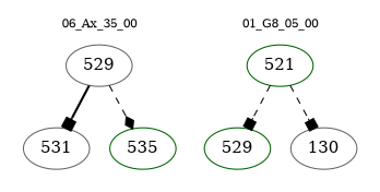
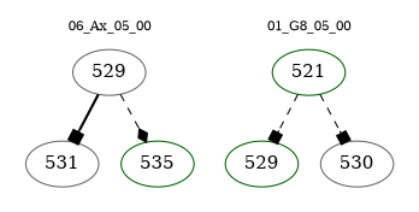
  digraph {
    node [color=gray40]
    edge [arrowhead=box color=black style=dashed]
    n1 [label=529]
    n2 [label=531]
    n3 [color=darkgreen label=535]
    n4 [color=darkgreen label=521]
    n5 [color=darkgreen label=529]
-   n6 [label=130]
+   n6 [label=530]
    subgraph cluster_1 {
      color=white
      fontsize=10
-     label="06_Ax_35_00"
+     label="06_Ax_05_00"
      n1
      n2
      n3
    }
    subgraph cluster_2 {
      color=white
      fontsize=10
      label="01_G8_05_00"
      n4
      n5
      n6
    }
    n1 -> n2 [style=bold]
    n1 -> n3 [arrowhead=diamond]
    n4 -> n5
    n4 -> n6
  }
